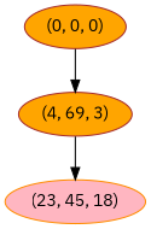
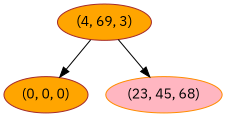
  digraph {
    fontname="IBM Plex Sans"
    node [color=brown fillcolor=orange fontname="IBM Plex Sans" style=filled]
    edge [fontname="IBM Plex Sans"]
    n1 [label="(4, 69, 3)"]
    "(0, 0, 0)"
-   "(23, 45, 18)" [color=darkorange fillcolor=lightpink]
+   "(23, 45, 18)" [color=darkorange fillcolor=lightpink label="(23, 45, 68)"]
    n1 -> "(23, 45, 18)"
-   "(0, 0, 0)" -> n1
+   n1 -> "(0, 0, 0)"
  }
